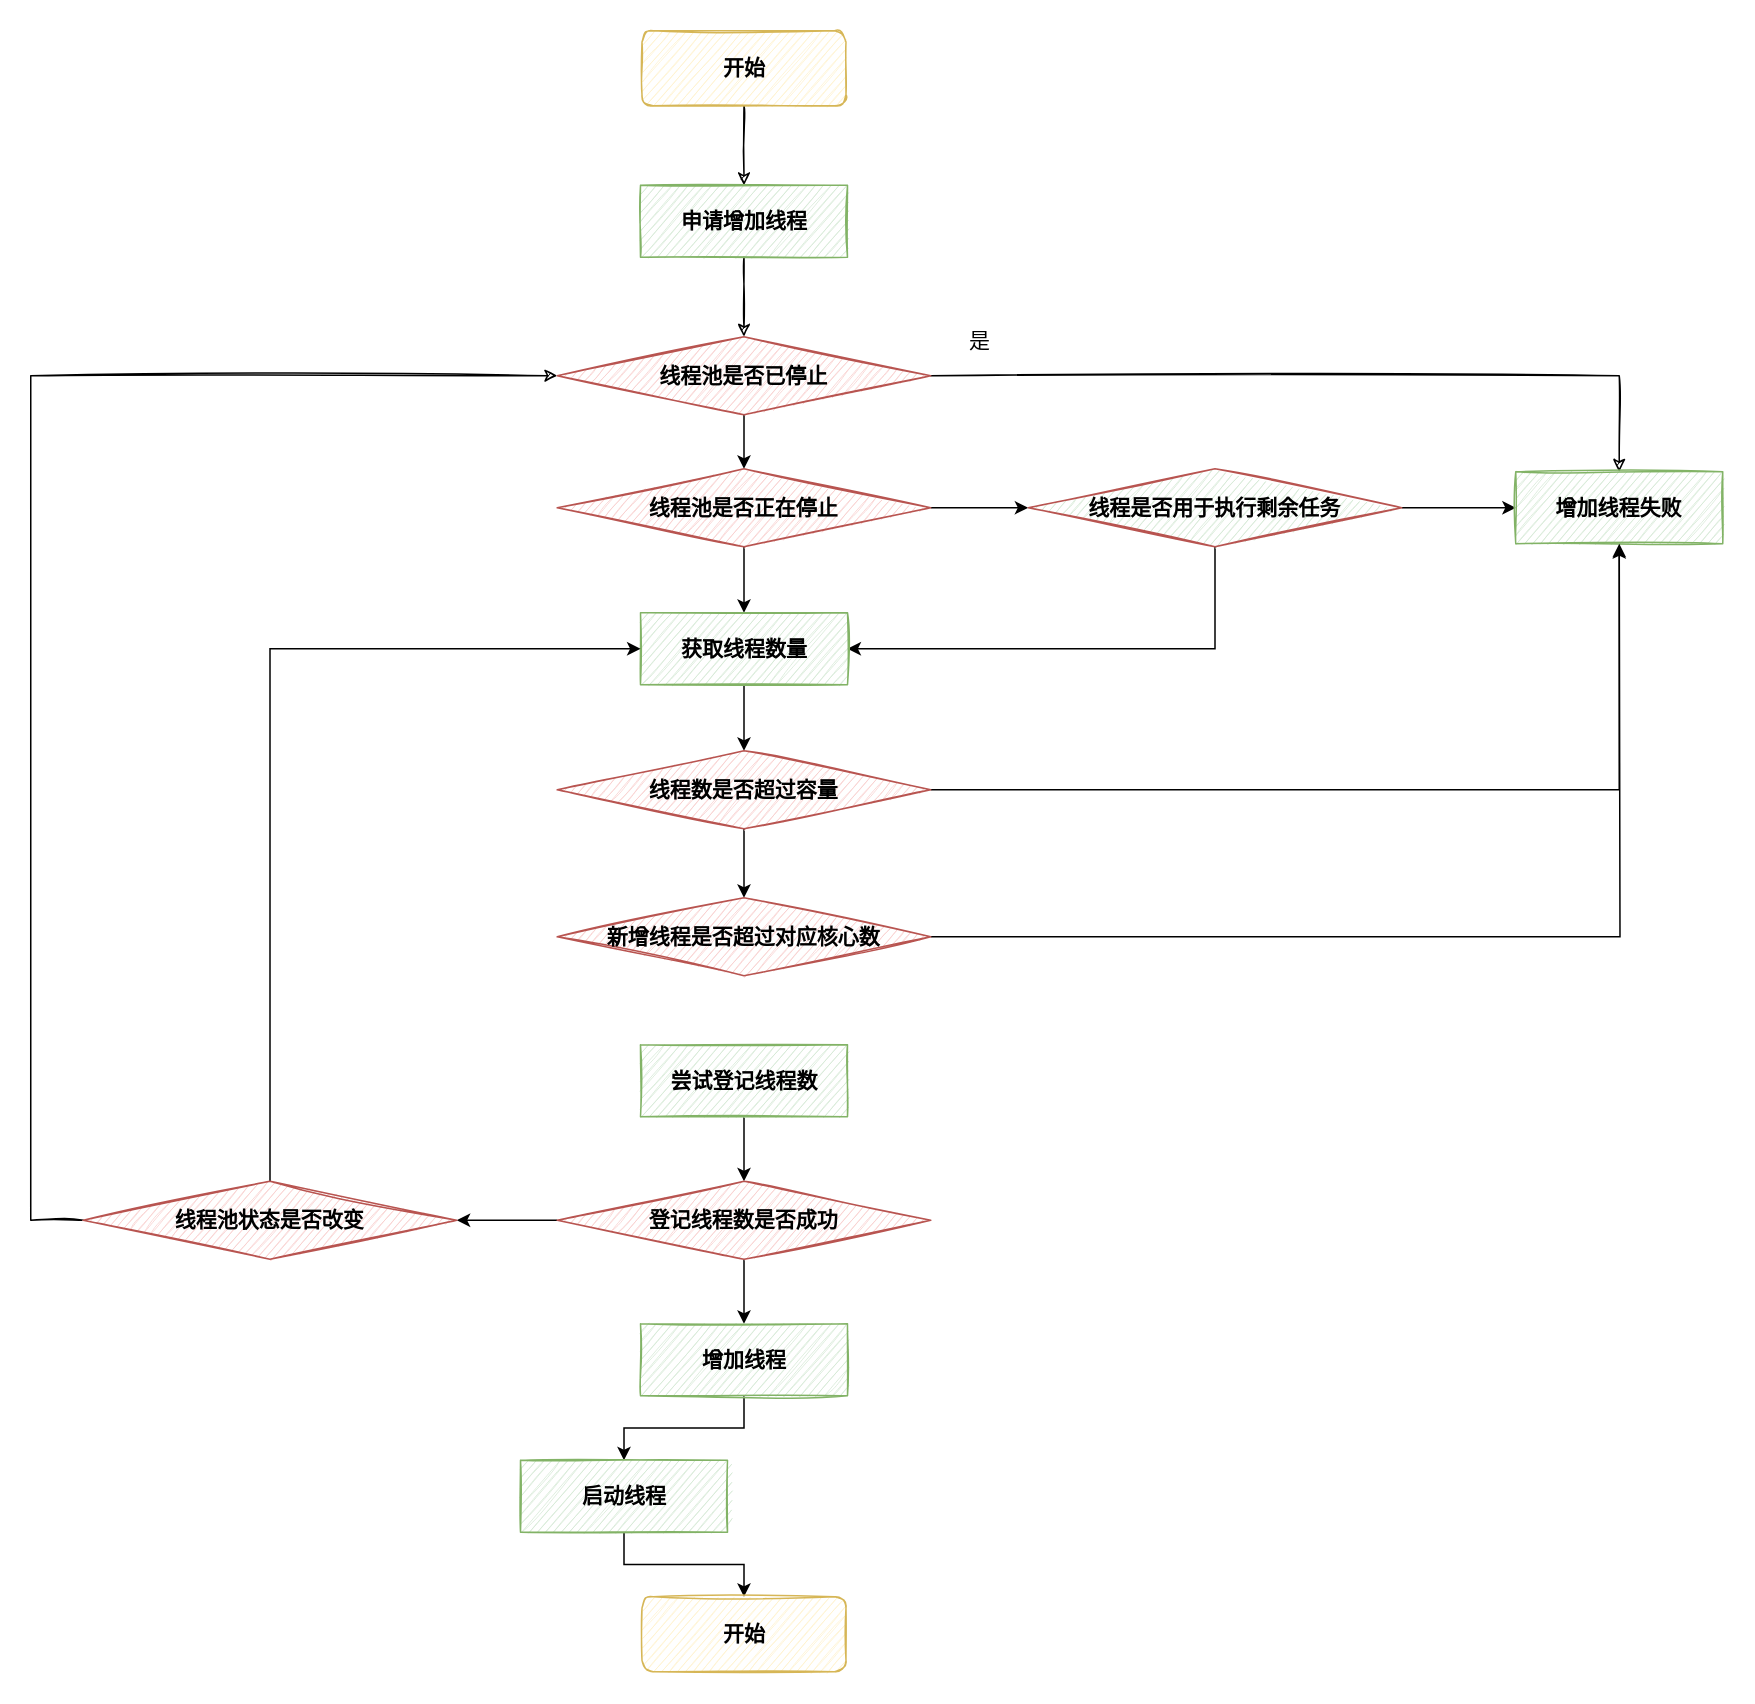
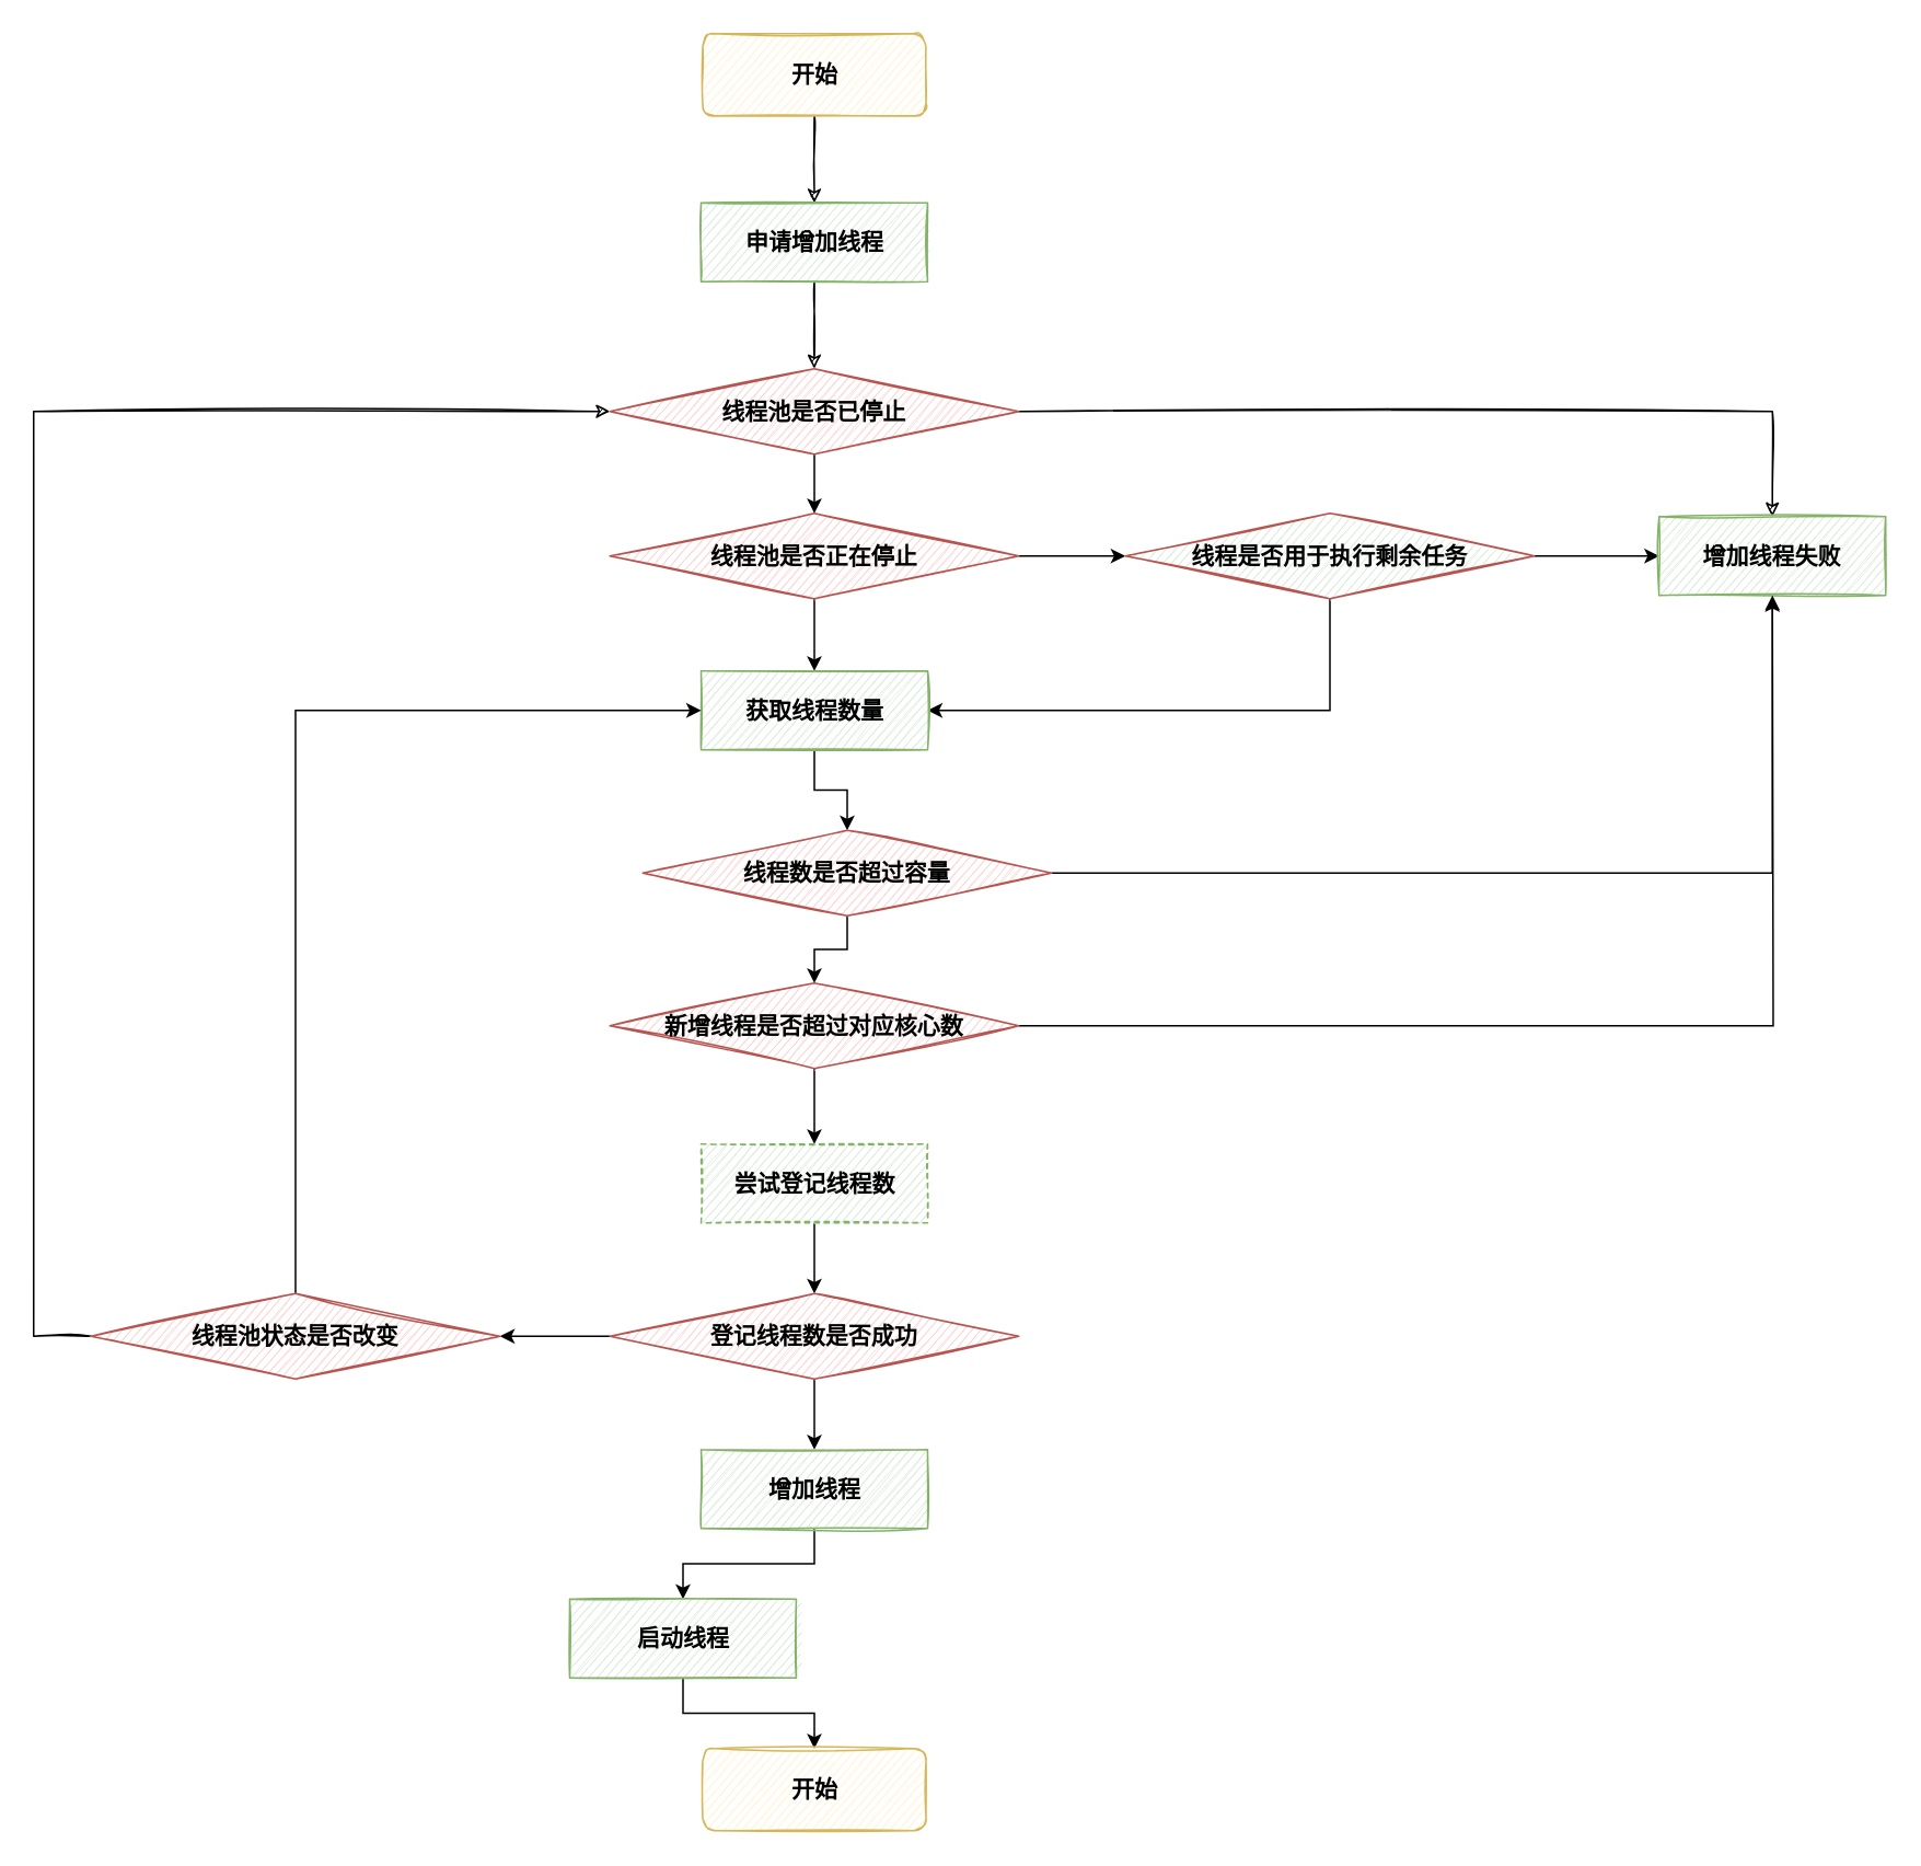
  <mxCell id="0" />
  <mxCell id="1" parent="0" />
  <mxCell id="2" value="" style="edgeStyle=orthogonalEdgeStyle;rounded=0;orthogonalLoop=1;jettySize=auto;html=1;sketch=1;" edge="1" parent="1" source="3" target="5"><mxGeometry relative="1" as="geometry" /></mxCell>
  <mxCell id="3" value="&lt;font style=&quot;font-size: 14px&quot;&gt;&lt;b&gt;开始&lt;/b&gt;&lt;/font&gt;" style="rounded=1;whiteSpace=wrap;html=1;fillColor=#fff2cc;strokeColor=#d6b656;sketch=1;" vertex="1" parent="1"><mxGeometry x="427.5" y="20" width="136" height="50" as="geometry" /></mxCell>
  <mxCell id="4" value="" style="edgeStyle=orthogonalEdgeStyle;rounded=0;orthogonalLoop=1;jettySize=auto;html=1;sketch=1;" edge="1" parent="1" source="5" target="8"><mxGeometry relative="1" as="geometry" /></mxCell>
  <mxCell id="5" value="&lt;b&gt;申请增加线程&lt;/b&gt;" style="rounded=0;whiteSpace=wrap;html=1;fontSize=14;fillColor=#d5e8d4;strokeColor=#82b366;sketch=1;" vertex="1" parent="1"><mxGeometry x="426.5" y="123" width="138" height="48" as="geometry" /></mxCell>
  <mxCell id="6" value="" style="edgeStyle=orthogonalEdgeStyle;rounded=0;orthogonalLoop=1;jettySize=auto;html=1;" edge="1" parent="1" source="8" target="11"><mxGeometry relative="1" as="geometry" /></mxCell>
  <mxCell id="7" style="edgeStyle=orthogonalEdgeStyle;rounded=0;orthogonalLoop=1;jettySize=auto;html=1;entryX=0.5;entryY=0;entryDx=0;entryDy=0;sketch=1;" edge="1" parent="1" source="8" target="15"><mxGeometry relative="1" as="geometry" /></mxCell>
  <mxCell id="8" value="&lt;b&gt;线程池是否已停止&lt;/b&gt;" style="rhombus;whiteSpace=wrap;html=1;sketch=1;fontSize=14;fillColor=#f8cecc;strokeColor=#b85450;" vertex="1" parent="1"><mxGeometry x="371" y="224" width="249" height="52" as="geometry" /></mxCell>
  <mxCell id="9" value="" style="edgeStyle=orthogonalEdgeStyle;rounded=0;orthogonalLoop=1;jettySize=auto;html=1;" edge="1" parent="1" source="11" target="17"><mxGeometry relative="1" as="geometry" /></mxCell>
  <mxCell id="10" value="" style="edgeStyle=orthogonalEdgeStyle;rounded=0;orthogonalLoop=1;jettySize=auto;html=1;" edge="1" parent="1" source="11" target="14"><mxGeometry relative="1" as="geometry" /></mxCell>
  <mxCell id="11" value="&lt;b&gt;线程池是否正在停止&lt;/b&gt;" style="rhombus;whiteSpace=wrap;html=1;sketch=1;fontSize=14;fillColor=#f8cecc;strokeColor=#b85450;" vertex="1" parent="1"><mxGeometry x="371" y="312" width="249" height="52" as="geometry" /></mxCell>
  <mxCell id="12" value="" style="edgeStyle=orthogonalEdgeStyle;rounded=0;orthogonalLoop=1;jettySize=auto;html=1;" edge="1" parent="1" source="14" target="15"><mxGeometry relative="1" as="geometry" /></mxCell>
  <mxCell id="13" style="edgeStyle=orthogonalEdgeStyle;rounded=0;orthogonalLoop=1;jettySize=auto;html=1;entryX=1;entryY=0.5;entryDx=0;entryDy=0;" edge="1" parent="1" source="14" target="17"><mxGeometry relative="1" as="geometry"><Array as="points"><mxPoint x="810" y="432" /></Array></mxGeometry></mxCell>
  <mxCell id="14" value="&lt;b&gt;线程是否用于执行剩余任务&lt;/b&gt;" style="rhombus;whiteSpace=wrap;html=1;sketch=1;fontSize=14;fillColor=#d5e8d4;strokeColor=#b85450;" vertex="1" parent="1"><mxGeometry x="685" y="312" width="249" height="52" as="geometry" /></mxCell>
  <mxCell id="15" value="&lt;b&gt;增加线程失败&lt;/b&gt;" style="rounded=0;whiteSpace=wrap;html=1;fontSize=14;fillColor=#d5e8d4;strokeColor=#82b366;sketch=1;" vertex="1" parent="1"><mxGeometry x="1010" y="314" width="138" height="48" as="geometry" /></mxCell>
  <mxCell id="16" value="" style="edgeStyle=orthogonalEdgeStyle;rounded=0;orthogonalLoop=1;jettySize=auto;html=1;" edge="1" parent="1" source="17" target="20"><mxGeometry relative="1" as="geometry" /></mxCell>
  <mxCell id="17" value="&lt;b&gt;获取线程数量&lt;/b&gt;" style="rounded=0;whiteSpace=wrap;html=1;fontSize=14;fillColor=#d5e8d4;strokeColor=#82b366;sketch=1;" vertex="1" parent="1"><mxGeometry x="426.5" y="408" width="138" height="48" as="geometry" /></mxCell>
  <mxCell id="18" value="" style="edgeStyle=orthogonalEdgeStyle;rounded=0;orthogonalLoop=1;jettySize=auto;html=1;" edge="1" parent="1" source="20" target="23"><mxGeometry relative="1" as="geometry" /></mxCell>
  <mxCell id="19" style="edgeStyle=orthogonalEdgeStyle;rounded=0;orthogonalLoop=1;jettySize=auto;html=1;entryX=0.5;entryY=1;entryDx=0;entryDy=0;" edge="1" parent="1" source="20" target="15"><mxGeometry relative="1" as="geometry" /></mxCell>
- <mxCell id="20" value="&lt;b&gt;线程数是否超过容量&lt;/b&gt;" style="rhombus;whiteSpace=wrap;html=1;sketch=1;fontSize=14;fillColor=#f8cecc;strokeColor=#b85450;" vertex="1" parent="1"><mxGeometry x="371" y="500" width="249" height="52" as="geometry" /></mxCell>
+ <mxCell id="20" value="&lt;b&gt;线程数是否超过容量&lt;/b&gt;" style="rhombus;whiteSpace=wrap;html=1;sketch=1;fontSize=14;fillColor=#f8cecc;strokeColor=#b85450;" vertex="1" parent="1"><mxGeometry x="391" y="505" width="249" height="52" as="geometry" /></mxCell>
+ <mxCell id="21" value="" style="edgeStyle=orthogonalEdgeStyle;rounded=0;orthogonalLoop=1;jettySize=auto;html=1;" edge="1" parent="1" source="23" target="25"><mxGeometry relative="1" as="geometry" /></mxCell>
  <mxCell id="22" style="edgeStyle=orthogonalEdgeStyle;rounded=0;orthogonalLoop=1;jettySize=auto;html=1;" edge="1" parent="1" source="23"><mxGeometry relative="1" as="geometry"><mxPoint x="1079" y="363" as="targetPoint" /></mxGeometry></mxCell>
  <mxCell id="23" value="&lt;b&gt;新增线程是否超过对应核心数&lt;/b&gt;" style="rhombus;whiteSpace=wrap;html=1;sketch=1;fontSize=14;fillColor=#f8cecc;strokeColor=#b85450;" vertex="1" parent="1"><mxGeometry x="371" y="598" width="249" height="52" as="geometry" /></mxCell>
  <mxCell id="24" value="" style="edgeStyle=orthogonalEdgeStyle;rounded=0;orthogonalLoop=1;jettySize=auto;html=1;" edge="1" parent="1" source="25" target="28"><mxGeometry relative="1" as="geometry" /></mxCell>
- <mxCell id="25" value="&lt;b&gt;尝试登记线程数&lt;/b&gt;" style="rounded=0;whiteSpace=wrap;html=1;fontSize=14;fillColor=#d5e8d4;strokeColor=#82b366;sketch=1;" vertex="1" parent="1"><mxGeometry x="426.5" y="696" width="138" height="48" as="geometry" /></mxCell>
+ <mxCell id="25" value="&lt;b&gt;尝试登记线程数&lt;/b&gt;" style="rounded=0;whiteSpace=wrap;html=1;fontSize=14;fillColor=#d5e8d4;strokeColor=#82b366;sketch=1;dashed=1;" vertex="1" parent="1"><mxGeometry x="426.5" y="696" width="138" height="48" as="geometry" /></mxCell>
  <mxCell id="26" value="" style="edgeStyle=orthogonalEdgeStyle;rounded=0;orthogonalLoop=1;jettySize=auto;html=1;" edge="1" parent="1" source="28" target="33"><mxGeometry relative="1" as="geometry" /></mxCell>
  <mxCell id="27" value="" style="edgeStyle=orthogonalEdgeStyle;rounded=0;orthogonalLoop=1;jettySize=auto;html=1;" edge="1" parent="1" source="28" target="31"><mxGeometry relative="1" as="geometry" /></mxCell>
  <mxCell id="28" value="&lt;b&gt;登记线程数是否成功&lt;/b&gt;" style="rhombus;whiteSpace=wrap;html=1;sketch=1;fontSize=14;fillColor=#f8cecc;strokeColor=#b85450;" vertex="1" parent="1"><mxGeometry x="371" y="787" width="249" height="52" as="geometry" /></mxCell>
  <mxCell id="29" style="edgeStyle=orthogonalEdgeStyle;rounded=0;orthogonalLoop=1;jettySize=auto;html=1;entryX=0;entryY=0.5;entryDx=0;entryDy=0;" edge="1" parent="1" source="31" target="17"><mxGeometry relative="1" as="geometry"><Array as="points"><mxPoint x="180" y="432" /></Array></mxGeometry></mxCell>
  <mxCell id="30" style="edgeStyle=orthogonalEdgeStyle;rounded=0;orthogonalLoop=1;jettySize=auto;html=1;entryX=0;entryY=0.5;entryDx=0;entryDy=0;sketch=1;" edge="1" parent="1" source="31" target="8"><mxGeometry relative="1" as="geometry"><Array as="points"><mxPoint x="20" y="813" /><mxPoint x="20" y="250" /></Array></mxGeometry></mxCell>
  <mxCell id="31" value="&lt;b&gt;线程池状态是否改变&lt;/b&gt;" style="rhombus;whiteSpace=wrap;html=1;sketch=1;fontSize=14;fillColor=#f8cecc;strokeColor=#b85450;" vertex="1" parent="1"><mxGeometry x="55" y="787" width="249" height="52" as="geometry" /></mxCell>
  <mxCell id="32" value="" style="edgeStyle=orthogonalEdgeStyle;rounded=0;orthogonalLoop=1;jettySize=auto;html=1;" edge="1" parent="1" source="33" target="35"><mxGeometry relative="1" as="geometry" /></mxCell>
  <mxCell id="33" value="&lt;b&gt;增加线程&lt;/b&gt;" style="rounded=0;whiteSpace=wrap;html=1;fontSize=14;fillColor=#d5e8d4;strokeColor=#82b366;sketch=1;" vertex="1" parent="1"><mxGeometry x="426.5" y="882" width="138" height="48" as="geometry" /></mxCell>
  <mxCell id="34" value="" style="edgeStyle=orthogonalEdgeStyle;rounded=0;orthogonalLoop=1;jettySize=auto;html=1;" edge="1" parent="1" source="35" target="36"><mxGeometry relative="1" as="geometry" /></mxCell>
  <mxCell id="35" value="&lt;b&gt;启动线程&lt;/b&gt;" style="rounded=0;whiteSpace=wrap;html=1;fontSize=14;fillColor=#d5e8d4;strokeColor=#82b366;sketch=1;" vertex="1" parent="1"><mxGeometry x="346.5" y="973" width="138" height="48" as="geometry" /></mxCell>
  <mxCell id="36" value="&lt;font style=&quot;font-size: 14px&quot;&gt;&lt;b&gt;开始&lt;/b&gt;&lt;/font&gt;" style="rounded=1;whiteSpace=wrap;html=1;fillColor=#fff2cc;strokeColor=#d6b656;sketch=1;" vertex="1" parent="1"><mxGeometry x="427.5" y="1064" width="136" height="50" as="geometry" /></mxCell>
- <mxCell id="37" value="是" style="text;html=1;strokeColor=none;fillColor=none;align=center;verticalAlign=middle;whiteSpace=wrap;rounded=0;sketch=1;fontSize=14;" vertex="1" parent="1"><mxGeometry x="623" y="212" width="60" height="30" as="geometry" /></mxCell>
